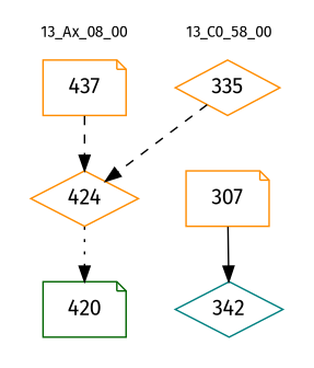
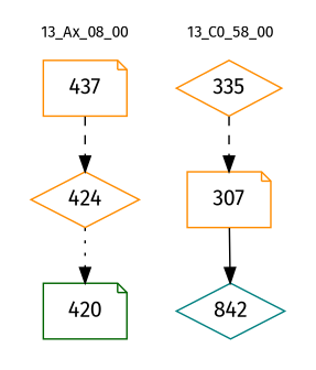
  digraph {
    fontname="Fira Sans"
    node [color=darkorange fontname="Fira Sans" shape=note]
    edge [color=black fontname="Fira Sans" style=dashed]
    n1 [label=437]
    n2 [label=424 shape=diamond]
    n3 [color=darkgreen label=420]
    n4 [label=335 shape=diamond]
    n5 [label=307]
-   n6 [color=teal label=342 shape=diamond]
+   n6 [color=teal label=842 shape=diamond]
    subgraph cluster_1 {
      color=white
      fontsize=10
      label="13_Ax_08_00"
      n1
      n2
      n3
    }
    subgraph cluster_2 {
      color=white
      fontsize=10
      label="13_C0_58_00"
      n4
      n5
      n6
    }
    n1 -> n2
    n2 -> n3 [style=dotted]
-   n4 -> n2
+   n4 -> n5
    n5 -> n6 [style=solid]
  }
